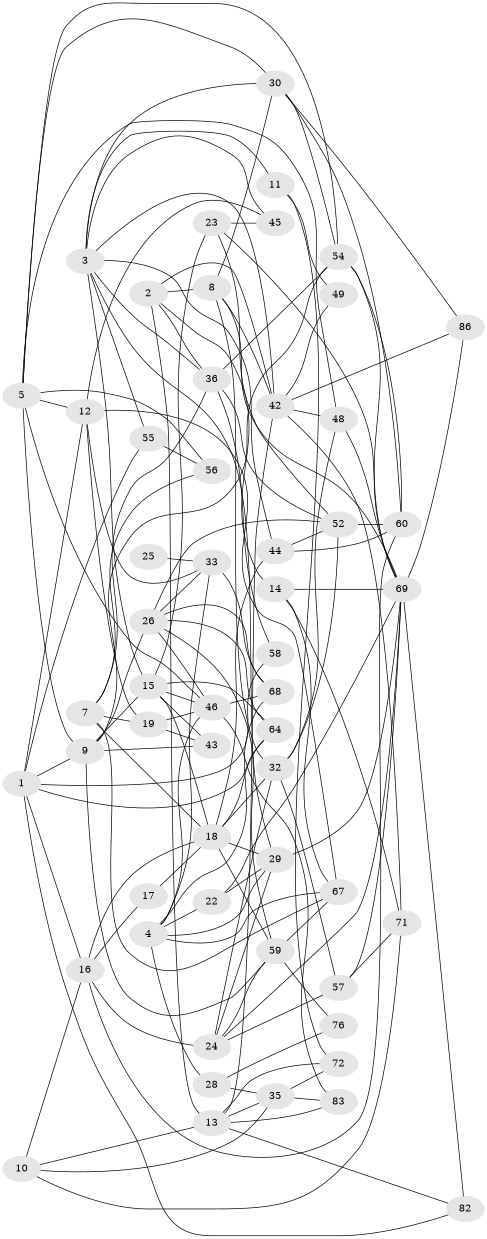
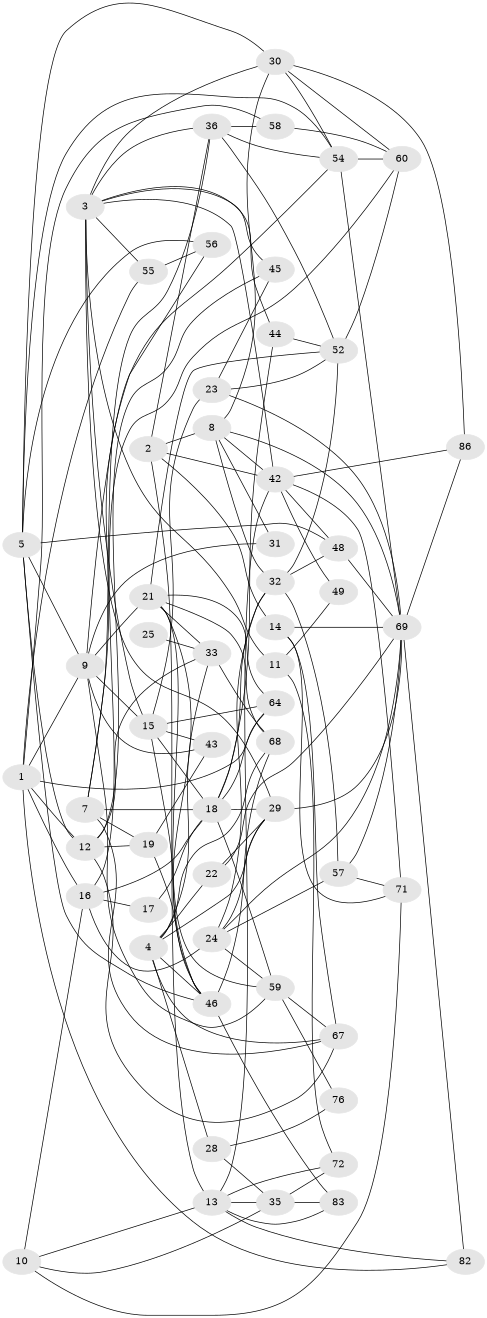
  graph {
    fontname="DejaVu Serif"
    rankdir=LR
    node [color=gray90 fontname="DejaVu Serif" style=filled]
    edge [fontname="DejaVu Serif"]
    1 [super="+6"]
    9 [super="+47"]
    12 [super="+20"]
    16 [super="+34"]
    55
    58
    64
    82
    15 [super="+63"]
    54 [super="+80"]
-   21 [super="+37" label=26]
+   31
+   21 [super="+37"]
    43
    59
    45
    33 [super="+78"]
    67 [super="+70"]
    19
    18 [super="+66"]
    17
    24 [super="+40"]
    60 [super="+74"]
    56
    2 [super="+41"]
    8 [super="+27"]
    13 [super="+38"]
    14
    36 [super="+62"]
    42 [super="+87"]
    30 [super="+46"]
    32 [super="+61"]
    69 [super="+81"]
    35 [super="+79"]
    72
    83
    71
    52
    48 [super="+85"]
    49
    86
    3 [super="+75"]
    11
    29 [super="+77"]
    44 [super="+50"]
    n45 [label=46 super="+51"]
    23 [super="+84"]
    4 [super="+39"]
    22
    28
    68 [super="+73"]
    76
    5 [super="+65"]
    7 [super="+53"]
    57
    10
    25
    1 -- 9
    1 -- 12
    1 -- 16
    1 -- 55
    1 -- 58
    1 -- 64
    1 -- 82
    9 -- 15
    9 -- 54
+   9 -- 31
    9 -- 21
    9 -- 43
    9 -- 59
    12 -- 45
    12 -- 33
    12 -- 67
    12 -- 19
    16 -- 18
    16 -- 17
    16 -- 24
    16 -- 60
    55 -- 56
    15 -- 64
    15 -- 43
    15 -- 18
    15 -- n45
    15 -- 23
    54 -- 60
    54 -- 69
    21 -- 64
    21 -- 59
    21 -- 33
    21 -- 52
    21 -- n45
    21 -- 68
    59 -- 67
    59 -- 76
    33 -- 68
    19 -- 43
    19 -- n45
    18 -- 64
    18 -- 59
    18 -- 32
    18 -- 29
    18 -- 44
    17 -- 18
    24 -- 59
    24 -- 32
    24 -- 69
    24 -- 29
    24 -- 57
    2 -- 8
    2 -- 13
    2 -- 14
    2 -- 36 [weight=2]
    2 -- 42
+   8 -- 31
    8 -- 42
    8 -- 30
    8 -- 32
    8 -- 69
    13 -- 82
    13 -- 42
    13 -- 35
    13 -- 72
    13 -- 83
    14 -- 67
    14 -- 69
    14 -- 71
    36 -- 58 [weight=2]
    36 -- 54
    36 -- 52
    42 -- 71
    42 -- 48
    42 -- 49
    42 -- 86
    30 -- 54
    30 -- 60
    30 -- 86
    32 -- 52
    32 -- 48
    32 -- 57
    69 -- 82
    69 -- 86
    35 -- 72
    35 -- 83
    52 -- 60
    48 -- 69
    3 -- 55
    3 -- 15
    3 -- 45
    3 -- 36
    3 -- 42
    3 -- 30
    3 -- 11
    3 -- 29
    3 -- 44
    11 -- 72
    11 -- 49
    29 -- 69
-   44 -- 60
+   58 -- 60
    44 -- 52
    n45 -- 83
    n45 -- 68
    23 -- 45 [weight=2]
    23 -- 69
    23 -- 52
    4 -- 33
    4 -- 67
    4 -- 29
    4 -- n45
    4 -- 22
    4 -- 28
    4 -- 68
    22 -- 69
    22 -- 29
    28 -- 35
    28 -- 76
    5 -- 9
    5 -- 12 [weight=2]
    5 -- 54
    5 -- 56
    5 -- 30
    5 -- 48
    5 -- n45
    7 -- 67
    7 -- 19
    7 -- 18
    7 -- 56
    7 -- 36
    57 -- 69
    57 -- 71
    10 -- 16
    10 -- 13
    10 -- 35
    10 -- 71
    25 -- 33 [weight=2]
  }
